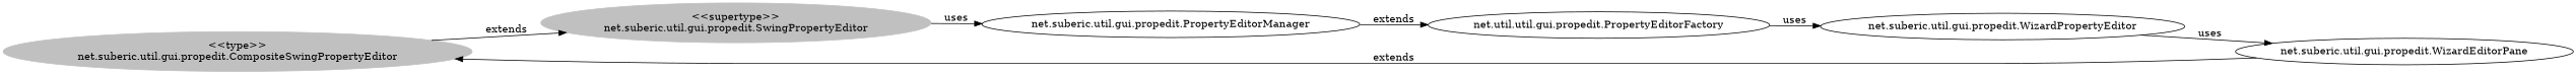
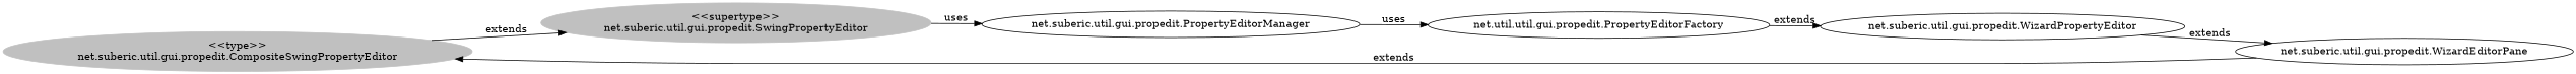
  digraph {
    rankdir=LR
    n1 [color=grey label="<<type>>\nnet.suberic.util.gui.propedit.CompositeSwingPropertyEditor" style=filled]
    n2 [color=grey label="<<supertype>>\nnet.suberic.util.gui.propedit.SwingPropertyEditor" style=filled]
    n3 [label="net.suberic.util.gui.propedit.PropertyEditorManager"]
    n4 [label="net.util.util.gui.propedit.PropertyEditorFactory"]
    n5 [label="net.suberic.util.gui.propedit.WizardPropertyEditor"]
    n6 [label="net.suberic.util.gui.propedit.WizardEditorPane"]
    n1 -> n2 [label=extends]
    n2 -> n3 [label=uses]
-   n3 -> n4 [label=extends]
-   n4 -> n5 [label=uses]
-   n5 -> n6 [label=uses]
+   n3 -> n4 [label=uses]
+   n4 -> n5 [label=extends]
+   n5 -> n6 [label=extends]
    n6 -> n1 [label=extends]
  }
